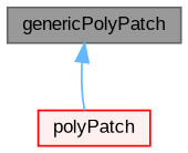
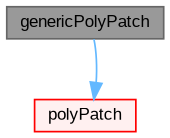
  digraph {
    fontname="Liberation Sans"
    node [fontname="Liberation Sans" fontsize=10 shape=box style=filled]
    n1 [color=gray40 fillcolor=grey60 fontcolor=black height=0.2 label=genericPolyPatch width=0.4]
    n2 [color=red fillcolor="#FFF0F0" height=0.2 label=polyPatch width=0.4]
-   n1 -> n2 [color=steelblue1 dir=back fontname="Liberation Sans" fontsize=10 labelfontname=Helvetica labelfontsize=10 style=solid]
+   n2 -> n1 [color=steelblue1 dir=back fontname="Liberation Sans" fontsize=10 labelfontname=Helvetica labelfontsize=10 style=solid]
  }
